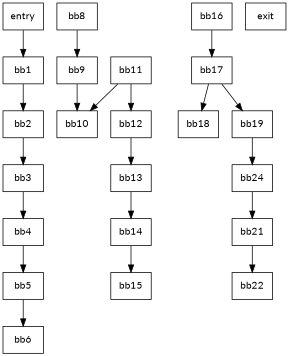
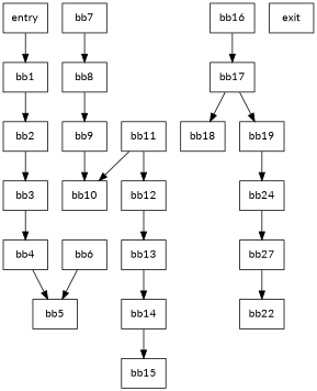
  digraph {
    fontname=Lato
    node [fontname=Lato shape=box]
    edge [fontname=Lato]
    entry
    bb1
    bb2
    bb3
    bb4
    bb5
    bb6
+   bb7
    bb8
    bb9
    bb10
    bb11
    bb12
    bb13
    bb14
    bb15
    bb16
    bb17
    bb18
    bb19
    n21 [label=bb24]
-   bb21
+   bb21 [label=bb27]
    bb22
    exit
    entry -> bb1
    bb1 -> bb2
    bb2 -> bb3
    bb3 -> bb4
    bb4 -> bb5
-   bb5 -> bb6
+   bb6 -> bb5
+   bb7 -> bb8
    bb8 -> bb9
    bb9 -> bb10
    bb11 -> bb10
    bb11 -> bb12
    bb12 -> bb13
    bb13 -> bb14
    bb14 -> bb15
    bb16 -> bb17
    bb17 -> bb18
    bb17 -> bb19
    bb19 -> n21
    n21 -> bb21
    bb21 -> bb22
  }
